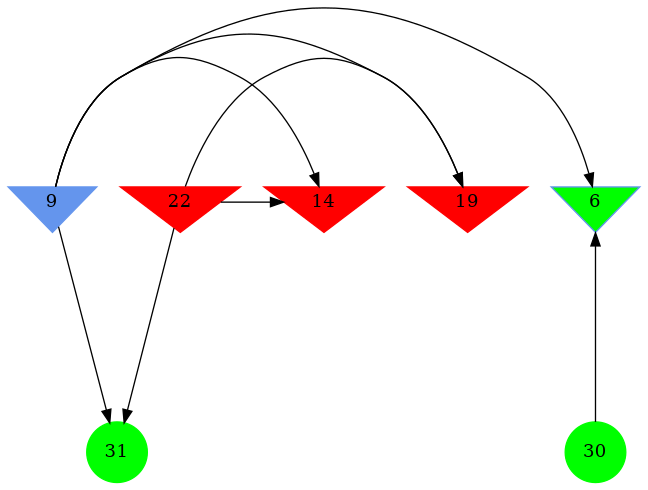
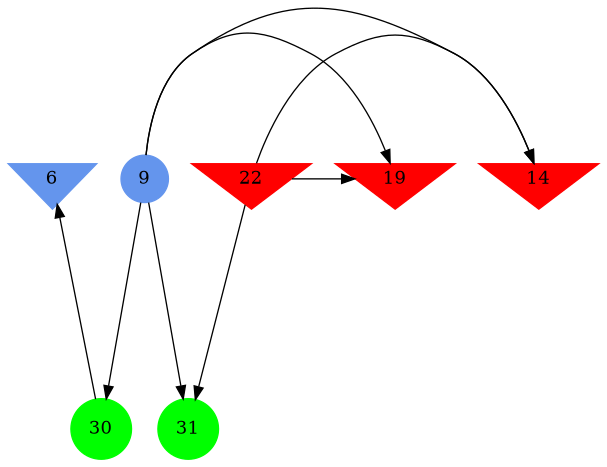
  digraph {
    ranksep=2.0
    node [color=red shape=invtriangle style=filled]
-   6 [color=cornflowerblue fillcolor=green]
-   9 [color=cornflowerblue]
+   6 [color=cornflowerblue]
+   9 [color=cornflowerblue shape=circle]
    14
    19
    22
    30 [color=green shape=circle]
    31 [color=green shape=circle]
    subgraph sub_1 {
      rank=same
      6
      9
      14
      19
      22
    }
    subgraph sub_2 {
      rank=same
    }
    subgraph sub_3 {
      rank=same
      30
      31
    }
    9 -> 14
    9 -> 19
-   9 -> 6
+   9 -> 30
    9 -> 31
    22 -> 14
    22 -> 19
    22 -> 31
    30 -> 6
  }
